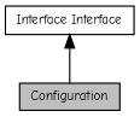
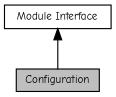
  digraph {
    rankdir=TB
    fontname="Comic Neue"
    node [color=black fontname="Comic Neue" fontsize=10 shape=record style=filled]
    n1 [fillcolor=grey75 fontcolor=black height=0.2 label=Configuration width=0.4]
-   n2 [fillcolor=white height=0.2 label="Interface Interface" width=0.4]
+   n2 [fillcolor=white height=0.2 label="Module Interface" width=0.4]
    n2 -> n1 [dir=back fontname="Comic Neue" fontsize=10 labelfontname=Helvetica labelfontsize=10 shape=plaintext style=solid]
  }
